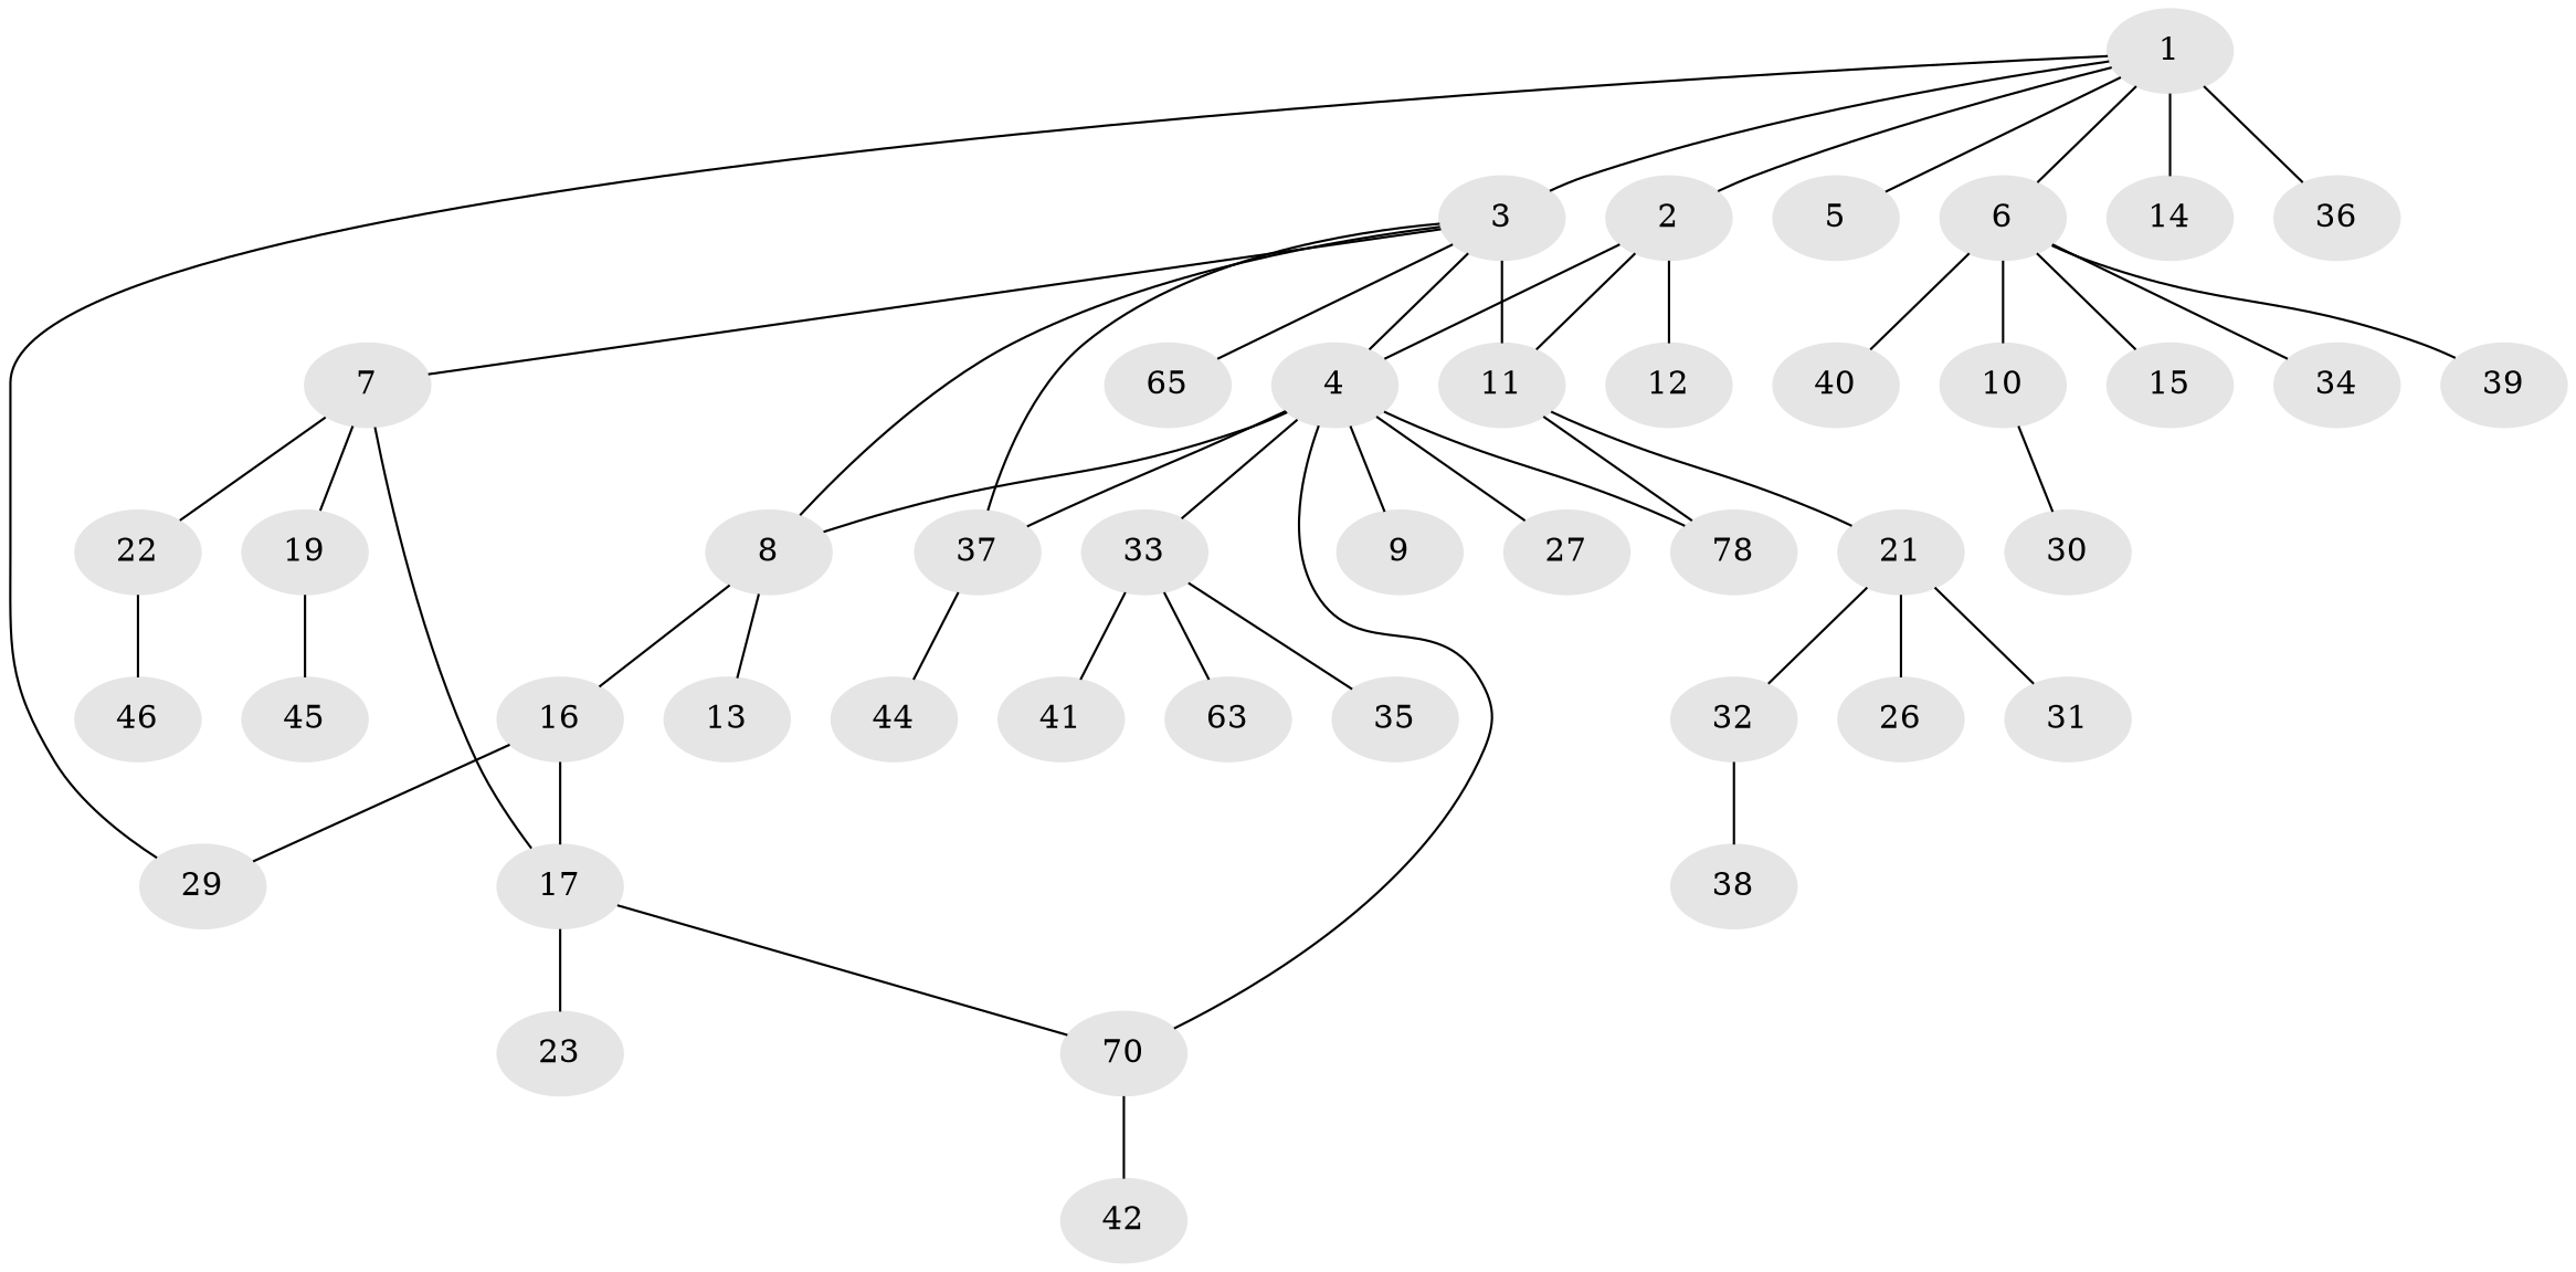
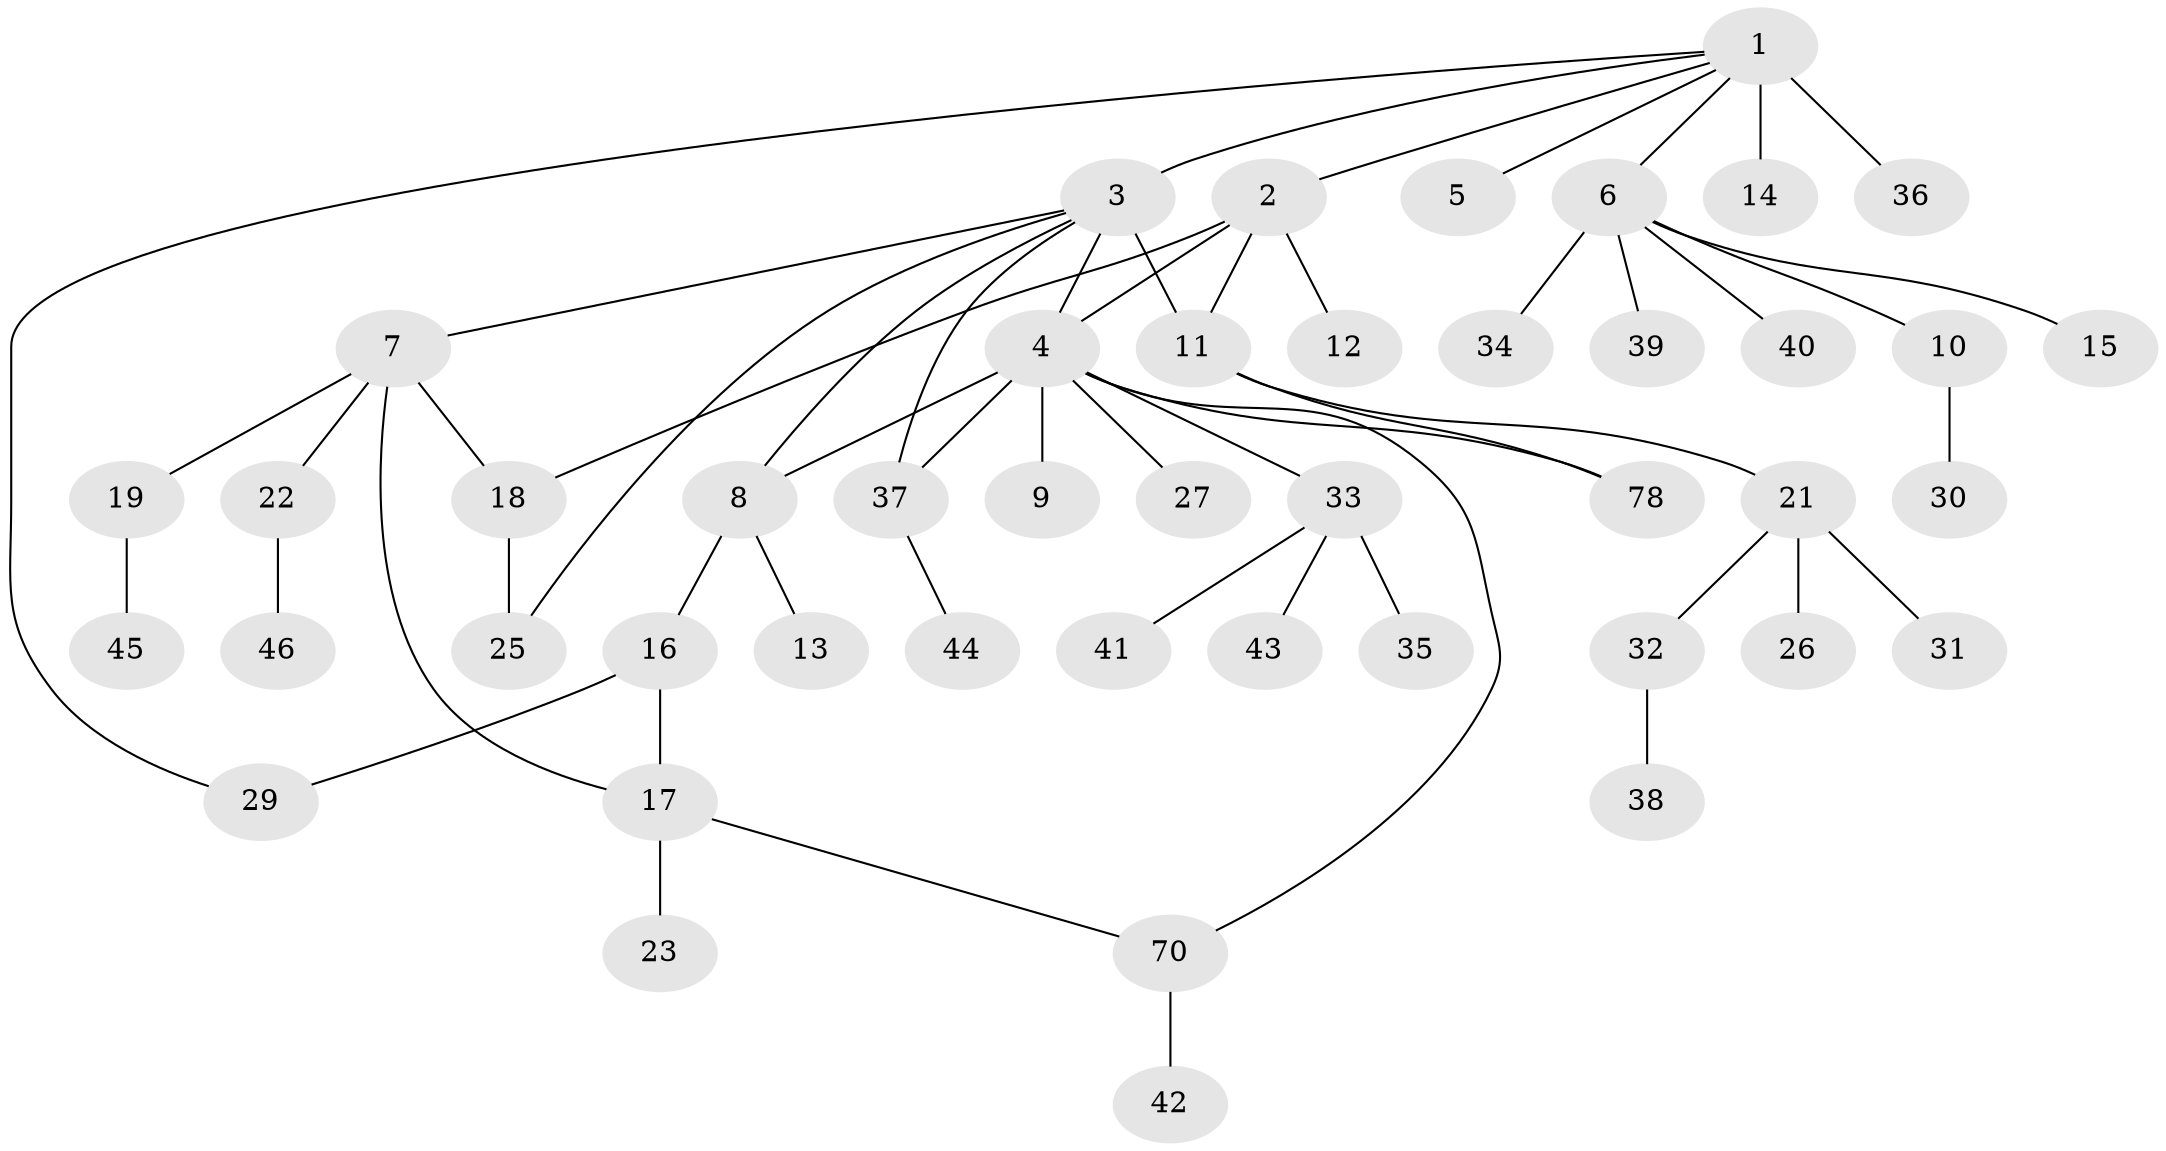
  graph {
    node [color=gray90 style=filled]
    edge [weight=1.0]
    1
    2
    3
    5
    6
    14
    29
    36
    4
    11
    12
+   18
    7
    8
-   25 [label=65]
+   25
    37
    10
    15
    34
    39
    40
    9
    n23 [label=70]
    27
    n25 [label=78]
    33
    21
    17
    19
    22
    13
    16
    44
    42
    35
    41
-   43 [label=63]
+   43
    30
    23
    45
    46
    26
    31
    32
    38
    1 -- 2
    1 -- 3
    1 -- 5
    1 -- 6
    1 -- 14 [weight=8.0]
    1 -- 29
    1 -- 36
    2 -- 4
    2 -- 11
    2 -- 12
+   2 -- 18
    3 -- 4
    3 -- 11 [weight=5.0]
    3 -- 7
    3 -- 8
    3 -- 25
    3 -- 37
    6 -- 10
    6 -- 15
    6 -- 34
    6 -- 39
    6 -- 40
    4 -- 8
    4 -- 37
    4 -- 9
    4 -- n23
    4 -- 27 [weight=3.0]
    4 -- n25
    4 -- 33
    11 -- n25
    11 -- 21
+   18 -- 25 [weight=3.0]
+   7 -- 18
    7 -- 17
    7 -- 19
    7 -- 22
    8 -- 13
    8 -- 16
    37 -- 44
    10 -- 30
    n23 -- 42 [weight=2.0]
    33 -- 35
    33 -- 41
    33 -- 43
    21 -- 26
    21 -- 31
    21 -- 32
    17 -- n23
    17 -- 23
    19 -- 45
    22 -- 46
    16 -- 29
    16 -- 17
    32 -- 38
  }
